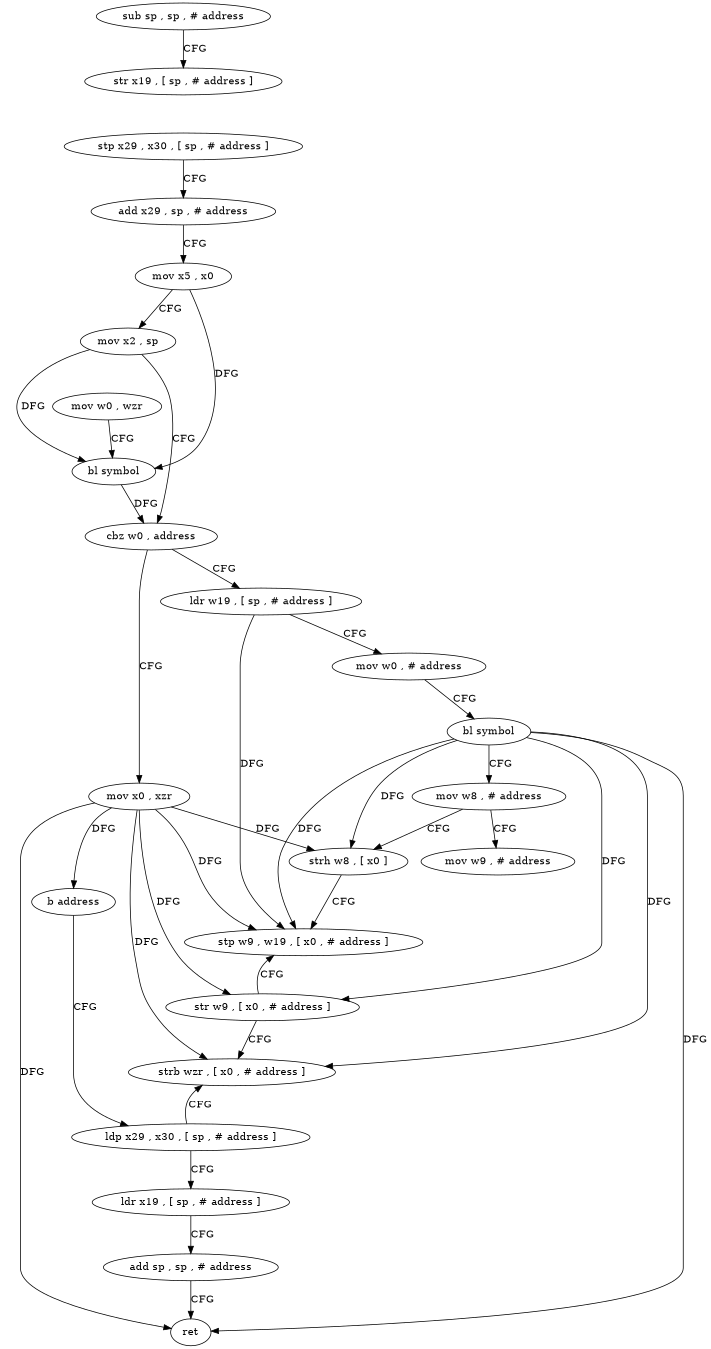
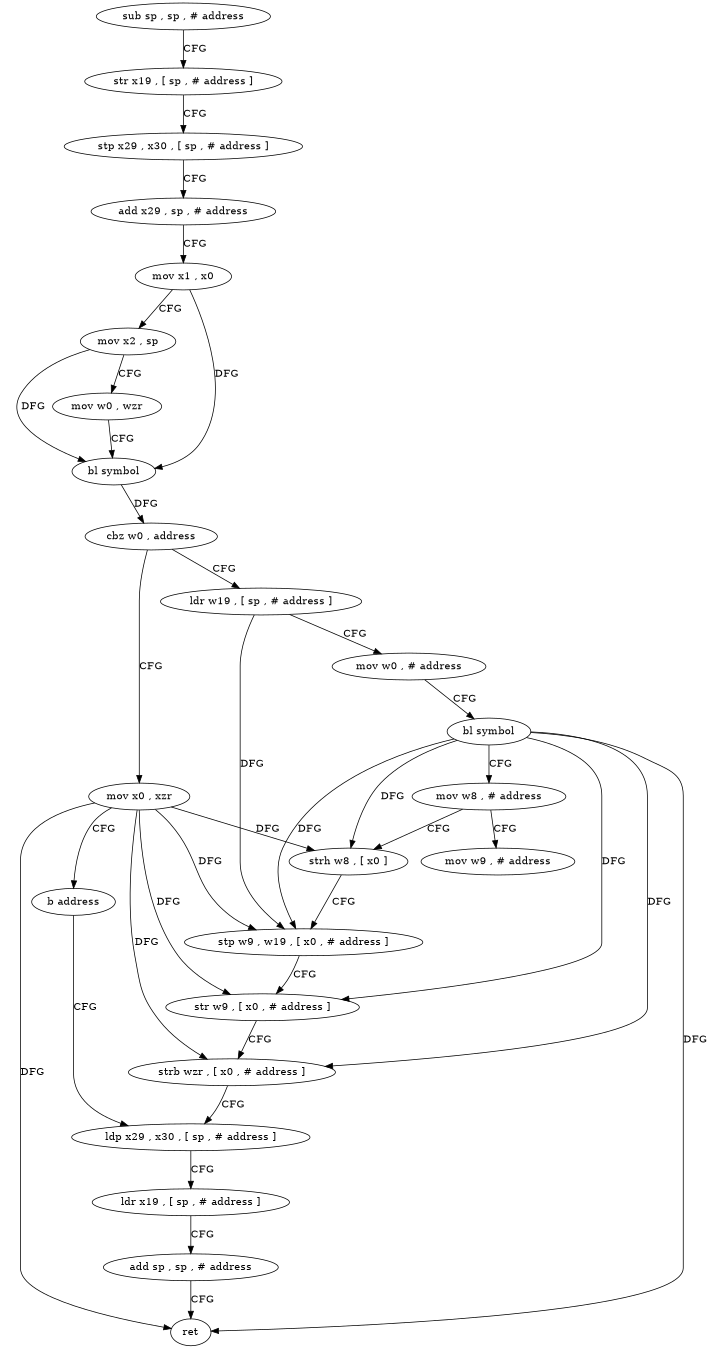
  digraph {
    n1 [label="sub sp , sp , # address"]
    n2 [label="str x19 , [ sp , # address ]"]
    n3 [label="stp x29 , x30 , [ sp , # address ]"]
    n4 [label="add x29 , sp , # address"]
-   n5 [label="mov x5 , x0"]
+   n5 [label="mov x1 , x0"]
    n6 [label="mov x2 , sp"]
    n7 [label="bl symbol"]
    n8 [label="mov w0 , wzr"]
    n9 [label="cbz w0 , address"]
    n10 [label="ldr w19 , [ sp , # address ]"]
    n11 [label="mov x0 , xzr"]
    n12 [label="mov w0 , # address"]
    n13 [label="stp w9 , w19 , [ x0 , # address ]"]
    n14 [label="strh w8 , [ x0 ]"]
    n15 [label="str w9 , [ x0 , # address ]"]
    n16 [label="strb wzr , [ x0 , # address ]"]
    n17 [label="b address"]
    n18 [label=ret]
    n19 [label="bl symbol"]
    n20 [label="ldp x29 , x30 , [ sp , # address ]"]
    n21 [label="mov w8 , # address"]
    n22 [label="mov w9 , # address"]
    n23 [label="ldr x19 , [ sp , # address ]"]
    n24 [label="add sp , sp , # address"]
    n1 -> n2 [label=CFG]
+   n2 -> n3 [label=CFG]
    n3 -> n4 [label=CFG]
    n4 -> n5 [label=CFG]
    n5 -> n6 [label=CFG]
    n5 -> n7 [label=DFG]
    n6 -> n7 [label=DFG]
-   n6 -> n9 [label=CFG]
+   n6 -> n8 [label=CFG]
    n7 -> n9 [label=DFG]
    n8 -> n7 [label=CFG]
    n9 -> n10 [label=CFG]
    n9 -> n11 [label=CFG]
    n10 -> n12 [label=CFG]
    n10 -> n13 [label=DFG]
    n11 -> n13 [label=DFG]
    n11 -> n14 [label=DFG]
    n11 -> n15 [label=DFG]
    n11 -> n16 [label=DFG]
-   n11 -> n17 [label=DFG]
+   n11 -> n17 [label=CFG]
    n11 -> n18 [label=DFG]
    n12 -> n19 [label=CFG]
-   n15 -> n13 [label=CFG]
+   n13 -> n15 [label=CFG]
    n14 -> n13 [label=CFG]
    n15 -> n16 [label=CFG]
-   n20 -> n16 [label=CFG]
+   n16 -> n20 [label=CFG]
    n17 -> n20 [label=CFG]
    n19 -> n13 [label=DFG]
    n19 -> n14 [label=DFG]
    n19 -> n15 [label=DFG]
    n19 -> n16 [label=DFG]
    n19 -> n18 [label=DFG]
    n19 -> n21 [label=CFG]
    n20 -> n23 [label=CFG]
    n21 -> n14 [label=CFG]
    n21 -> n22 [label=CFG]
    n23 -> n24 [label=CFG]
    n24 -> n18 [label=CFG]
  }
